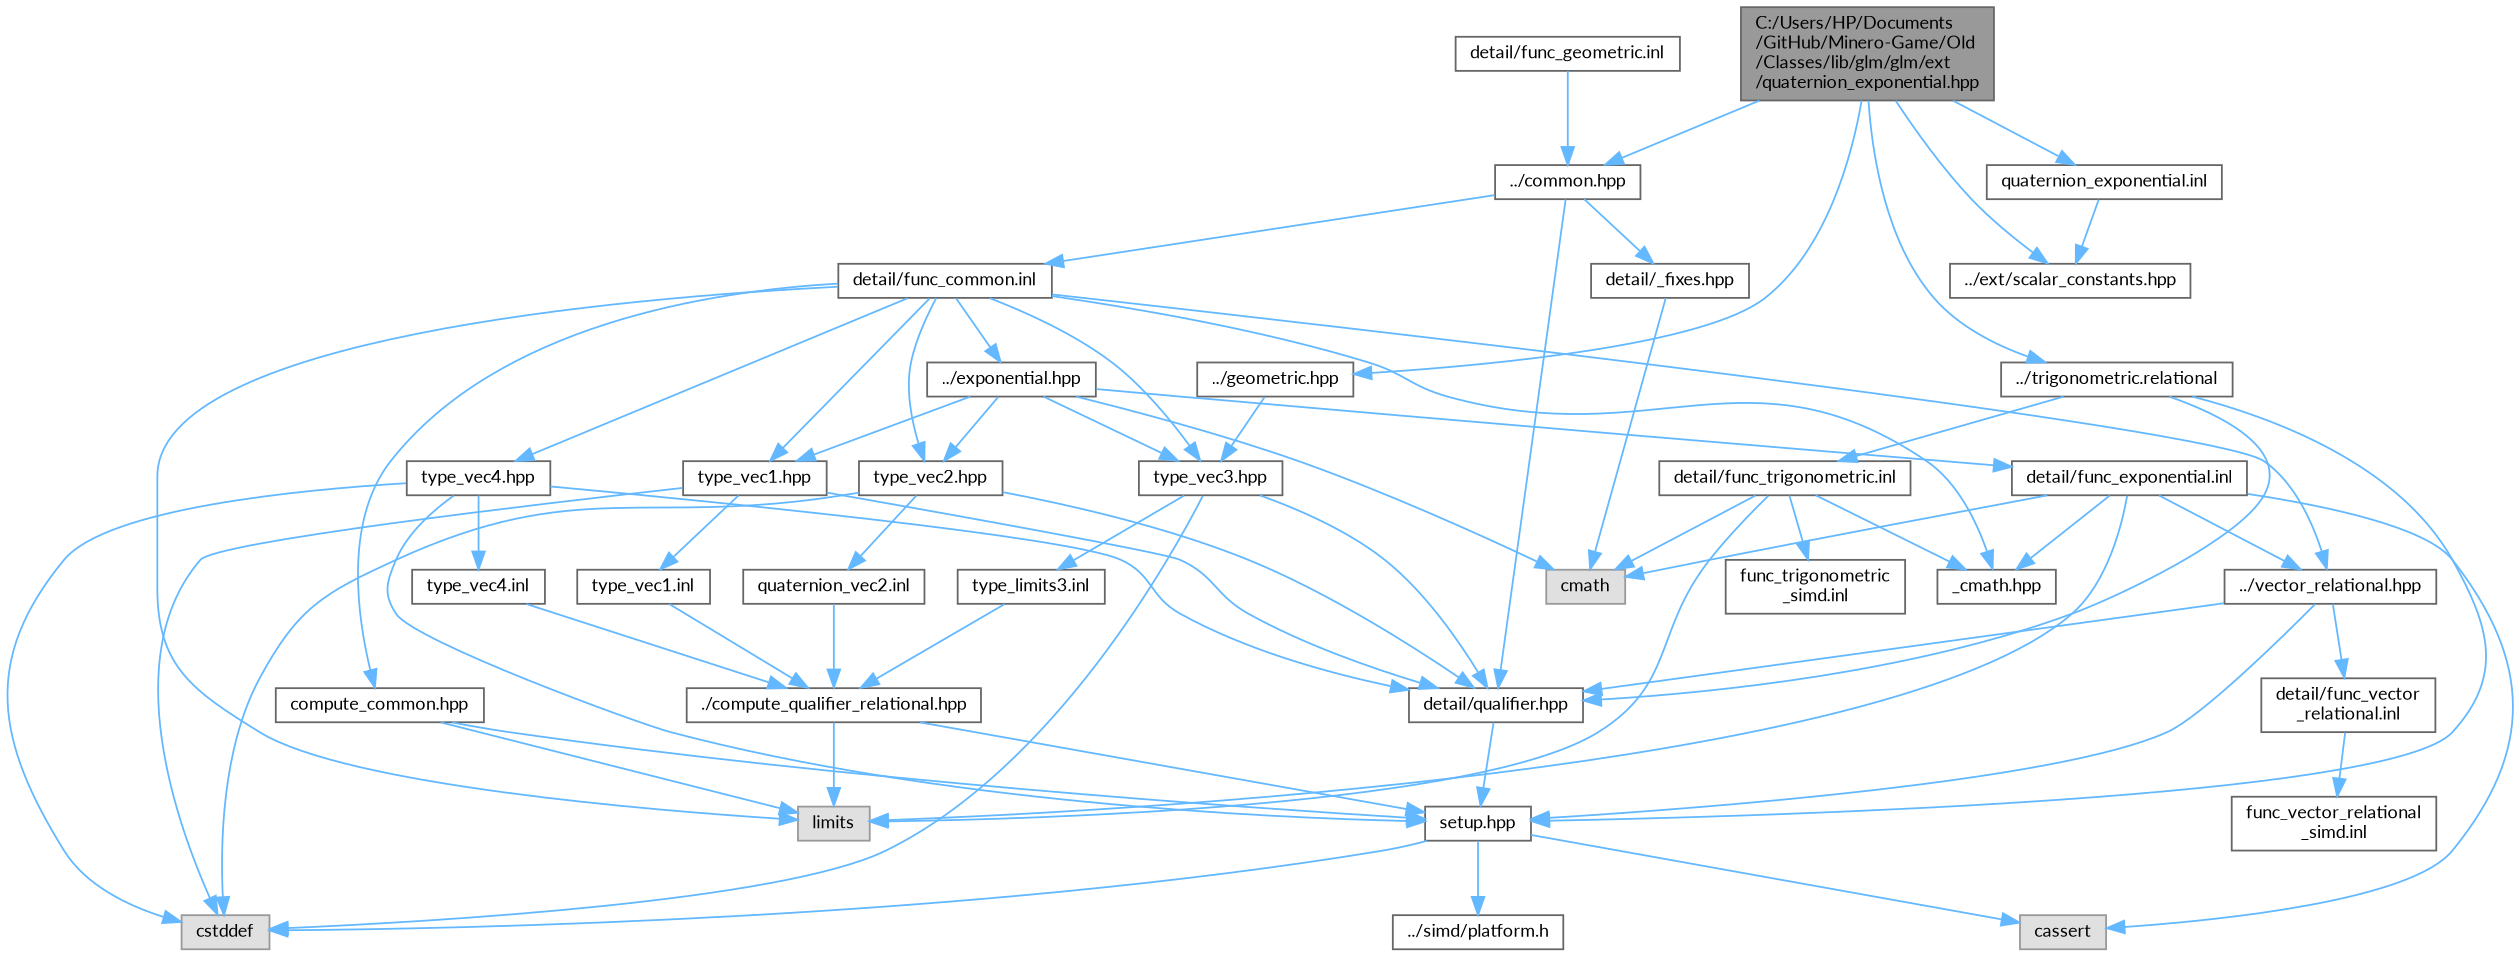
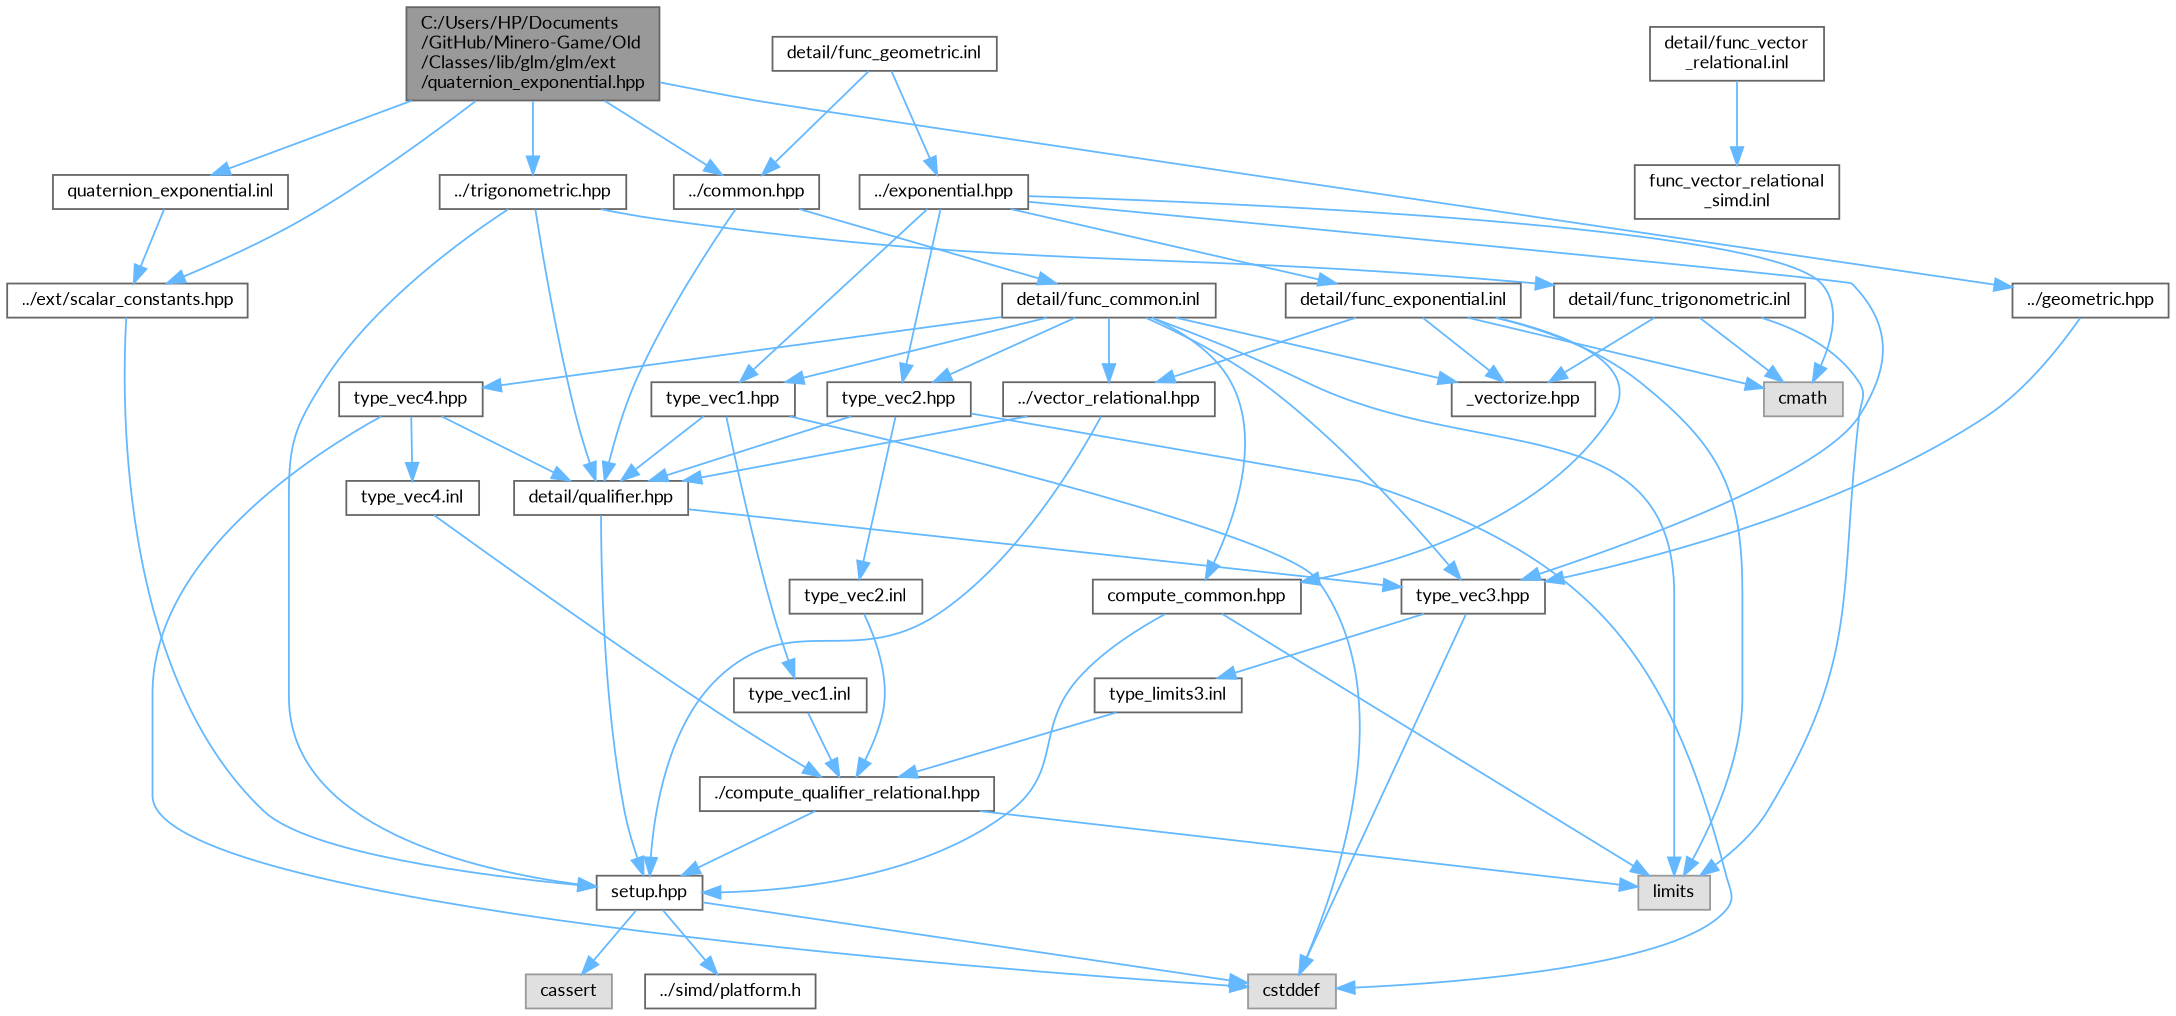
  digraph {
    fontname=Lato
    node [color=grey40 fillcolor=white fontname=Lato fontsize=10 shape=box style=filled]
    edge [color=steelblue1 fontname=Lato fontsize=10 labelfontname=Helvetica labelfontsize=10 style=solid]
    n1 [color=gray40 fillcolor=grey60 fontcolor=black height=0.2 label="C:/Users/HP/Documents\l/GitHub/Minero-Game/Old\l/Classes/lib/glm/glm/ext\l/quaternion_exponential.hpp" width=0.4]
    n2 [height=0.2 label="../common.hpp" width=0.4]
-   n3 [height=0.2 label="../trigonometric.relational" width=0.4]
+   n3 [height=0.2 label="../trigonometric.hpp" width=0.4]
    n4 [height=0.2 label="../geometric.hpp" width=0.4]
    n5 [height=0.2 label="../ext/scalar_constants.hpp" width=0.4]
    n6 [height=0.2 label="quaternion_exponential.inl" width=0.4]
    n7 [height=0.2 label="detail/qualifier.hpp" width=0.4]
-   n8 [height=0.2 label="detail/_fixes.hpp" width=0.4]
    n9 [height=0.2 label="detail/func_common.inl" width=0.4]
    n10 [height=0.2 label="setup.hpp" width=0.4]
    n11 [height=0.2 label="detail/func_trigonometric.inl" width=0.4]
    n12 [height=0.2 label="type_vec3.hpp" width=0.4]
    n13 [color=grey60 fillcolor="#E0E0E0" height=0.2 label=cmath width=0.4]
    n14 [height=0.2 label="../vector_relational.hpp" width=0.4]
    n15 [height=0.2 label="compute_common.hpp" width=0.4]
    n16 [color=grey60 fillcolor="#E0E0E0" height=0.2 label=limits width=0.4]
    n17 [height=0.2 label="type_vec1.hpp" width=0.4]
    n18 [height=0.2 label="type_vec2.hpp" width=0.4]
    n19 [height=0.2 label="type_vec4.hpp" width=0.4]
-   n20 [height=0.2 label="_cmath.hpp" width=0.4]
+   n20 [height=0.2 label="_vectorize.hpp" width=0.4]
    n21 [color=grey60 fillcolor="#E0E0E0" height=0.2 label=cassert width=0.4]
    n22 [color=grey60 fillcolor="#E0E0E0" height=0.2 label=cstddef width=0.4]
    n23 [height=0.2 label="../simd/platform.h" width=0.4]
    n24 [height=0.2 label="detail/func_vector\l_relational.inl" width=0.4]
    n25 [height=0.2 label="type_vec1.inl" width=0.4]
-   n26 [height=0.2 label="quaternion_vec2.inl" width=0.4]
+   n26 [height=0.2 label="type_vec2.inl" width=0.4]
    n27 [height=0.2 label="type_limits3.inl" width=0.4]
    n28 [height=0.2 label="type_vec4.inl" width=0.4]
    n29 [height=0.2 label="func_vector_relational\l_simd.inl" width=0.4]
    n30 [height=0.2 label="./compute_qualifier_relational.hpp" width=0.4]
-   n31 [height=0.2 label="func_trigonometric\l_simd.inl" width=0.4]
    n32 [height=0.2 label="detail/func_geometric.inl" width=0.4]
    n33 [height=0.2 label="../exponential.hpp" width=0.4]
    n34 [height=0.2 label="detail/func_exponential.inl" width=0.4]
    n1 -> n2
    n1 -> n3
    n1 -> n4
    n1 -> n5
    n1 -> n6
    n2 -> n7
-   n2 -> n8
    n2 -> n9
    n3 -> n7
    n3 -> n10
    n3 -> n11
    n4 -> n12
-   n19 -> n10
+   n5 -> n10
    n6 -> n5
    n7 -> n10
-   n8 -> n13
    n9 -> n12
    n9 -> n14
    n9 -> n15
    n9 -> n16
    n9 -> n17
    n9 -> n18
    n9 -> n19
    n9 -> n20
    n10 -> n21
    n10 -> n22
    n10 -> n23
    n11 -> n13
    n11 -> n16
    n11 -> n20
-   n11 -> n31
-   n12 -> n7
+   n7 -> n12
    n12 -> n22
    n12 -> n27
    n14 -> n7
    n14 -> n10
-   n14 -> n24
    n15 -> n10
    n15 -> n16
    n17 -> n7
    n17 -> n22
    n17 -> n25
    n18 -> n7
    n18 -> n22
    n18 -> n26
    n19 -> n7
    n19 -> n22
    n19 -> n28
    n24 -> n29
    n25 -> n30
    n26 -> n30
    n27 -> n30
    n28 -> n30
    n30 -> n10
    n30 -> n16
    n32 -> n2
-   n9 -> n33
+   n32 -> n33
    n33 -> n12
    n33 -> n13
    n33 -> n17
    n33 -> n18
    n33 -> n34
    n34 -> n13
    n34 -> n14
    n34 -> n16
    n34 -> n20
-   n34 -> n21
+   n34 -> n15
  }
